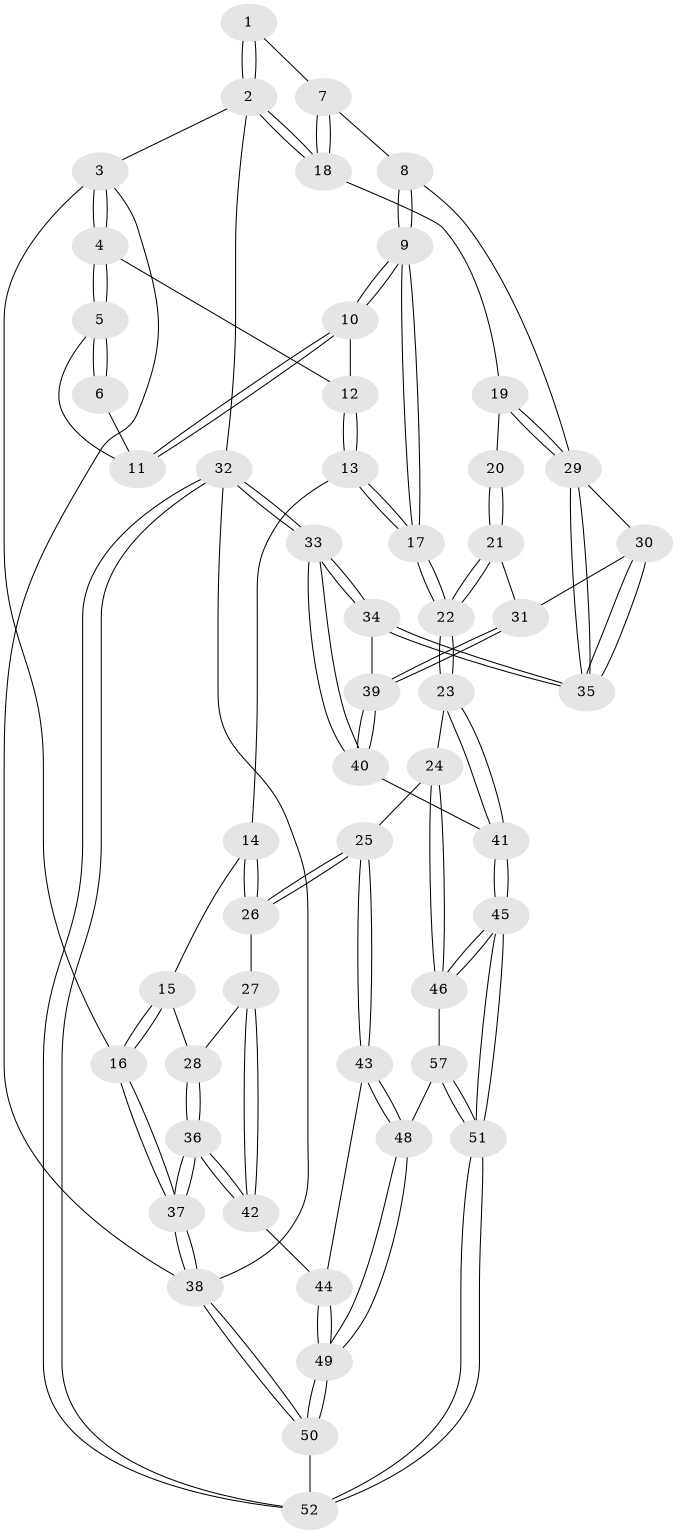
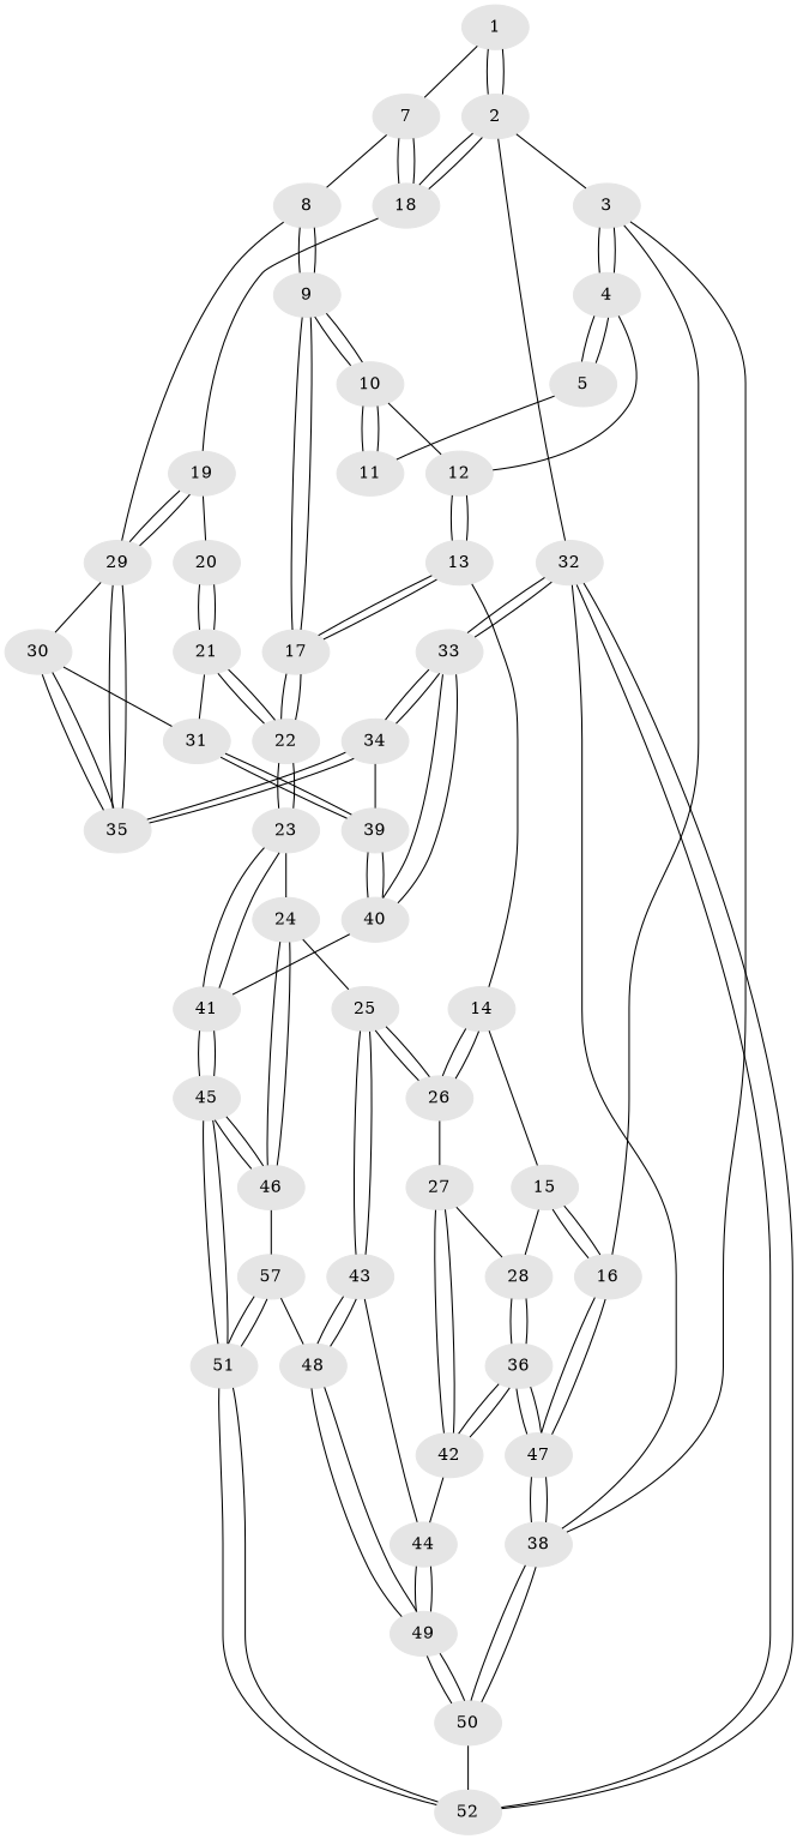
  graph {
    node [color=gray90 style=filled]
    1
    2
    7
    3
    18
    32
    8
    4
    16
    38
    19
    33
    52
    5
    12
-   37
+   37 [label=47]
    50
-   6
    11
    13
    9
    29
    10
    17
    20
    21
    22
    14
    15
    26
    28
    27
    36
    23
    30
    35
    31
    39
    24
    41
    25
    46
    45
    43
    n45 [label=57]
    44
    48
    42
    40
    34
    51
    49
    1 -- 2
    1 -- 2
    1 -- 7
    2 -- 3
    2 -- 18
    2 -- 18
    2 -- 32
    7 -- 18
    7 -- 18
    7 -- 8
    3 -- 4
    3 -- 4
    3 -- 16
    3 -- 38
    18 -- 19
    32 -- 38
    32 -- 33
    32 -- 33
    32 -- 52
    32 -- 52
    8 -- 9
    8 -- 9
    8 -- 29
    4 -- 5
    4 -- 5
    4 -- 12
    16 -- 37
    16 -- 37
    38 -- 50
    38 -- 50
    19 -- 29
    19 -- 29
    19 -- 20
    33 -- 40
    33 -- 40
    33 -- 34
    33 -- 34
-   5 -- 6
-   5 -- 6
    5 -- 11
    12 -- 13
    12 -- 13
    37 -- 38
    37 -- 38
    50 -- 52
-   6 -- 11
    13 -- 17
    13 -- 17
    13 -- 14
    9 -- 10
    9 -- 10
    9 -- 17
    9 -- 17
    29 -- 30
    29 -- 35
    29 -- 35
    10 -- 12
    10 -- 11
    10 -- 11
    17 -- 22
    17 -- 22
    20 -- 21
    20 -- 21
    21 -- 22
    21 -- 22
    21 -- 31
    22 -- 23
    22 -- 23
    14 -- 15
    14 -- 26
    14 -- 26
    15 -- 16
    15 -- 16
    15 -- 28
    26 -- 27
    28 -- 36
    28 -- 36
    27 -- 28
    27 -- 42
    27 -- 42
    36 -- 37
    36 -- 37
    36 -- 42
    36 -- 42
    23 -- 24
    23 -- 41
    23 -- 41
    30 -- 35
    30 -- 35
    30 -- 31
    31 -- 39
    31 -- 39
    39 -- 40
    39 -- 40
    24 -- 25
    24 -- 46
    24 -- 46
    41 -- 45
    41 -- 45
    25 -- 26
    25 -- 26
    25 -- 43
    25 -- 43
    46 -- n45
    45 -- 46
    45 -- 46
    45 -- 51
    45 -- 51
    43 -- 44
    43 -- 48
    43 -- 48
    n45 -- 48
    n45 -- 51
    n45 -- 51
    44 -- 49
    44 -- 49
    48 -- 49
    48 -- 49
    42 -- 44
    40 -- 41
    34 -- 35
    34 -- 35
    34 -- 39
    51 -- 52
    51 -- 52
    49 -- 50
    49 -- 50
  }
